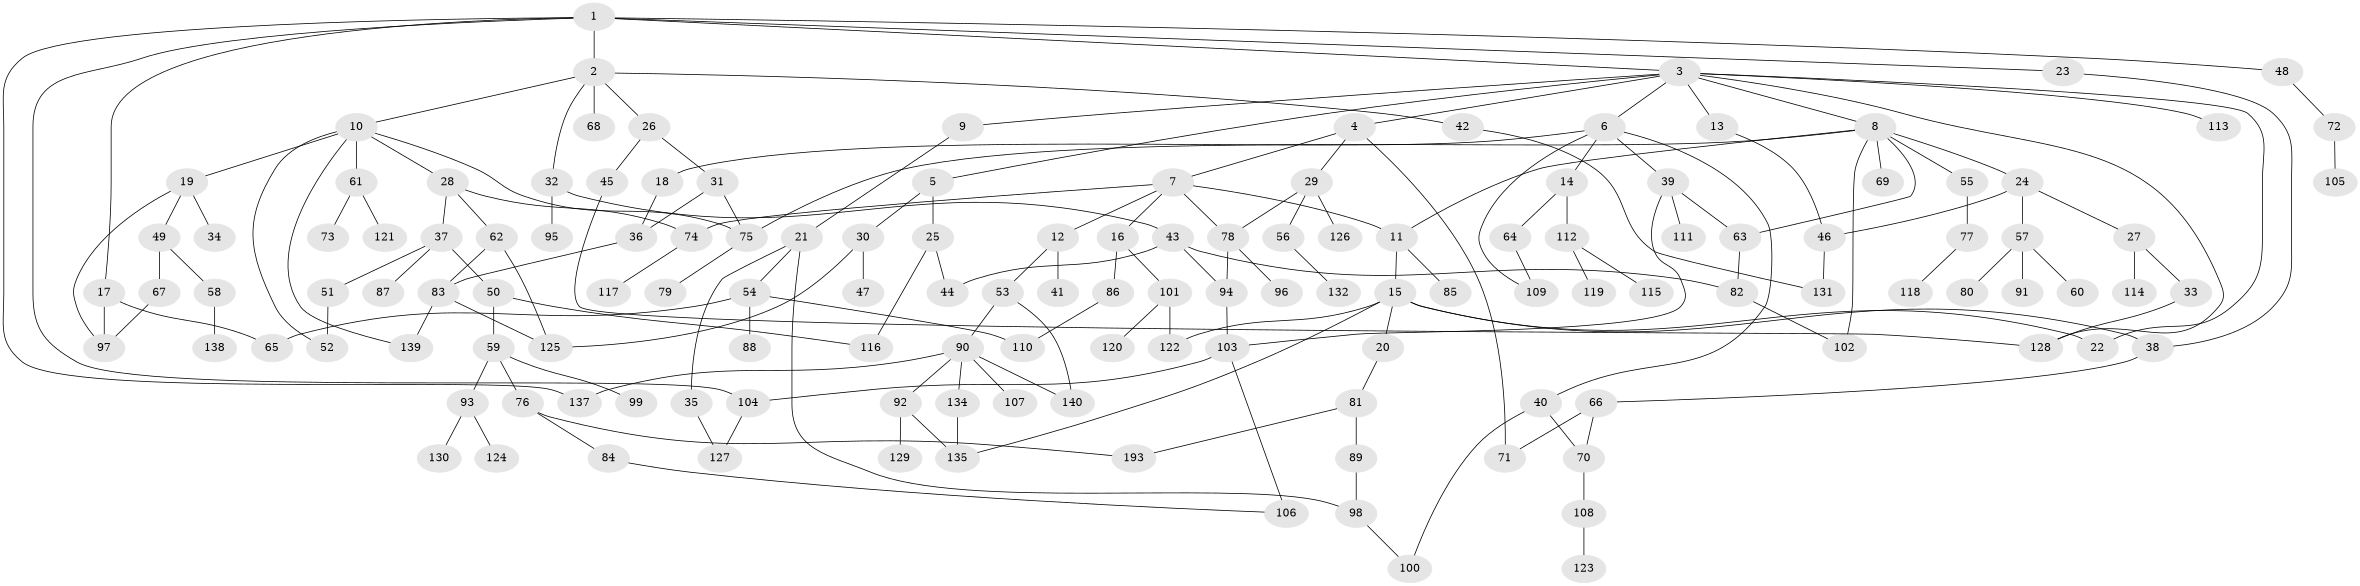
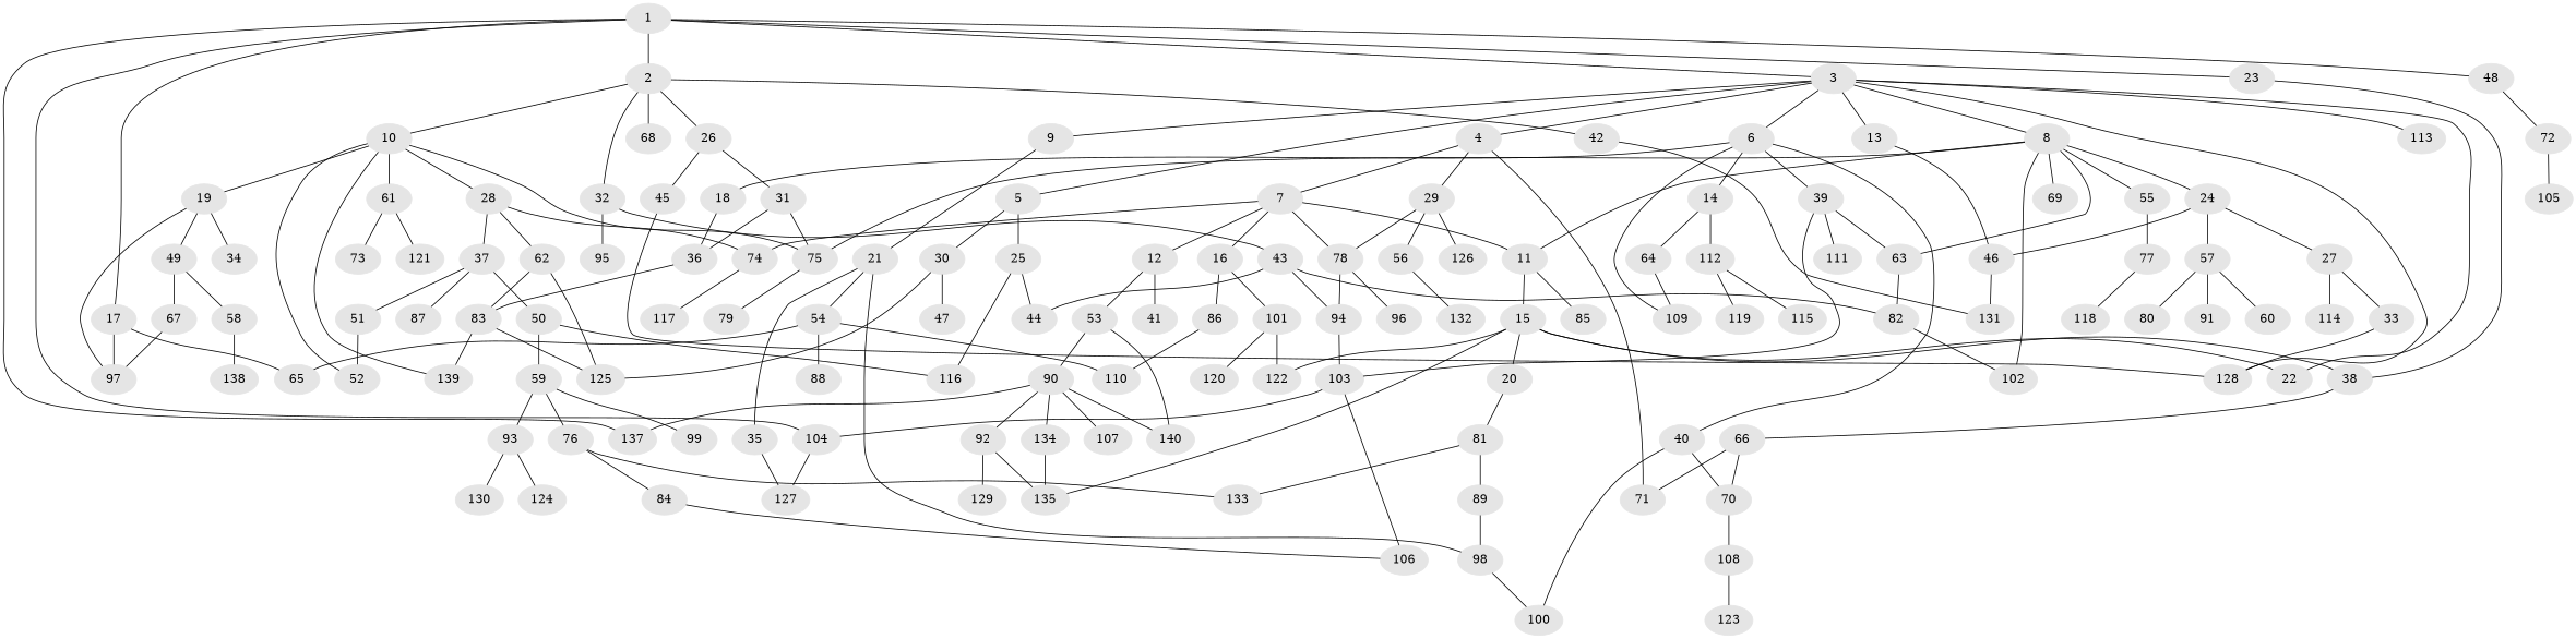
  graph {
    node [color=gray90 style=filled]
    1
    2
    3
    17
    23
    48
    104
    137
    10
    26
    32
    42
    68
    4
    5
    6
    8
    9
    13
    22
    113
    128
    65
    97
    38
    72
    127
    75
    19
    28
    52
    61
    139
    31
    45
    43
    95
    131
    7
    29
    71
    25
    30
    14
    18
    39
    40
    109
    11
    24
    55
    63
    69
    102
    21
    46
    12
    16
    74
    78
    56
    126
    44
    116
    47
    125
    64
    112
    36
    103
    111
    70
    100
    15
    85
    41
    53
    86
    101
    117
    94
    96
    27
    57
    77
    82
    79
    35
    54
    98
    34
    49
    37
    62
    73
    121
    20
    122
    135
    90
    140
    115
    119
    81
    66
    110
    120
    83
    58
    67
-   133 [label=193]
+   133
    89
    88
    92
    107
    134
    33
    114
    60
    80
    91
    50
    51
    87
    132
    59
    106
    108
    105
    138
    76
    93
    99
    118
    84
    124
    130
    123
    129
    1 -- 2
    1 -- 3
    1 -- 17
    1 -- 23
    1 -- 48
    1 -- 104
    1 -- 137
    2 -- 10
    2 -- 26
    2 -- 32
    2 -- 42
    2 -- 68
    3 -- 4
    3 -- 5
    3 -- 6
    3 -- 8
    3 -- 9
    3 -- 13
    3 -- 22
    3 -- 113
    3 -- 128
    17 -- 65
    17 -- 97
    23 -- 38
    48 -- 72
    104 -- 127
    10 -- 75
    10 -- 19
    10 -- 28
    10 -- 52
    10 -- 61
    10 -- 139
    26 -- 31
    26 -- 45
    32 -- 43
    32 -- 95
    42 -- 131
    4 -- 7
    4 -- 29
    4 -- 71
    5 -- 25
    5 -- 30
    6 -- 14
    6 -- 18
    6 -- 39
    6 -- 40
    6 -- 109
    8 -- 75
    8 -- 11
    8 -- 24
    8 -- 55
    8 -- 63
    8 -- 69
    8 -- 102
    9 -- 21
    13 -- 46
    38 -- 66
    72 -- 105
    75 -- 79
    19 -- 97
    19 -- 34
    19 -- 49
    28 -- 74
    28 -- 37
    28 -- 62
    61 -- 73
    61 -- 121
    31 -- 75
    31 -- 36
    45 -- 128
    43 -- 44
    43 -- 94
    43 -- 82
    7 -- 11
    7 -- 12
    7 -- 16
    7 -- 74
    7 -- 78
    29 -- 78
    29 -- 56
    29 -- 126
    25 -- 44
    25 -- 116
    30 -- 47
    30 -- 125
    14 -- 64
    14 -- 112
    18 -- 36
    39 -- 63
    39 -- 103
    39 -- 111
    40 -- 70
    40 -- 100
    11 -- 15
    11 -- 85
    24 -- 46
    24 -- 27
    24 -- 57
    55 -- 77
    63 -- 82
    21 -- 35
    21 -- 54
    21 -- 98
    46 -- 131
    12 -- 41
    12 -- 53
    16 -- 86
    16 -- 101
    74 -- 117
    78 -- 94
    78 -- 96
    56 -- 132
    64 -- 109
    112 -- 115
    112 -- 119
    36 -- 83
    103 -- 104
    103 -- 106
    70 -- 108
    15 -- 22
    15 -- 38
    15 -- 20
    15 -- 122
    15 -- 135
    53 -- 90
    53 -- 140
    86 -- 110
    101 -- 122
    101 -- 120
    94 -- 103
    27 -- 33
    27 -- 114
    57 -- 60
    57 -- 80
    57 -- 91
    77 -- 118
    82 -- 102
    35 -- 127
    54 -- 65
    54 -- 110
    54 -- 88
    98 -- 100
    49 -- 58
    49 -- 67
    37 -- 50
    37 -- 51
    37 -- 87
    62 -- 125
    62 -- 83
    20 -- 81
    90 -- 137
    90 -- 140
    90 -- 92
    90 -- 107
    90 -- 134
    81 -- 133
    81 -- 89
    66 -- 71
    66 -- 70
    83 -- 139
    83 -- 125
    58 -- 138
    67 -- 97
    89 -- 98
    92 -- 135
    92 -- 129
    134 -- 135
    33 -- 128
    50 -- 116
    50 -- 59
    51 -- 52
    59 -- 76
    59 -- 93
    59 -- 99
    108 -- 123
    76 -- 133
    76 -- 84
    93 -- 124
    93 -- 130
    84 -- 106
  }
